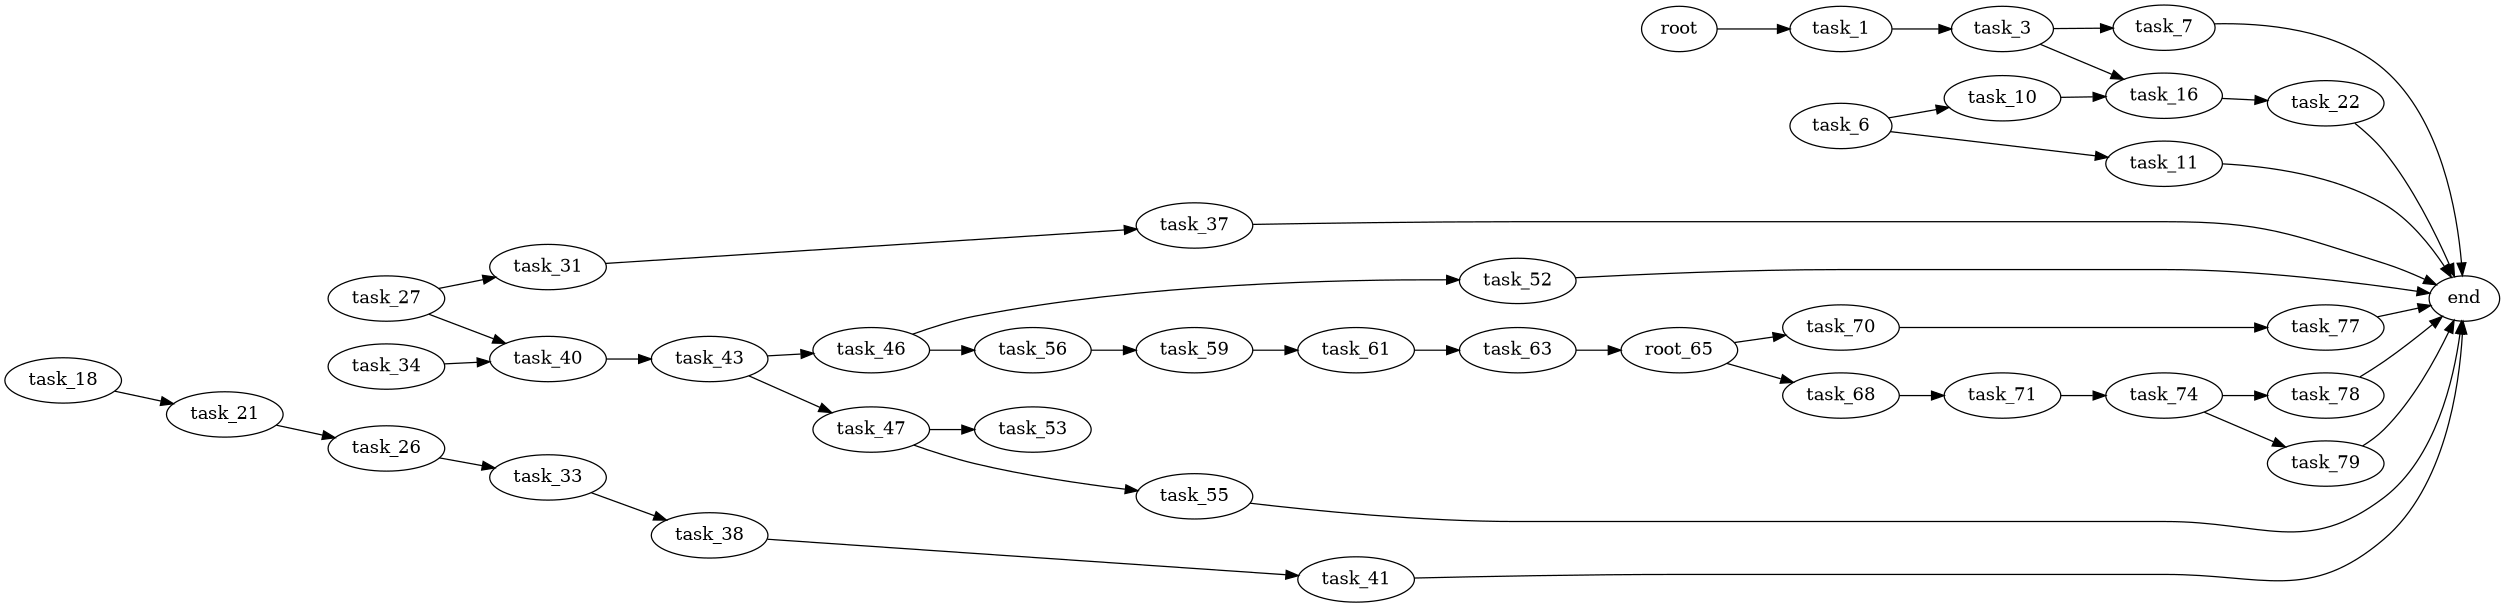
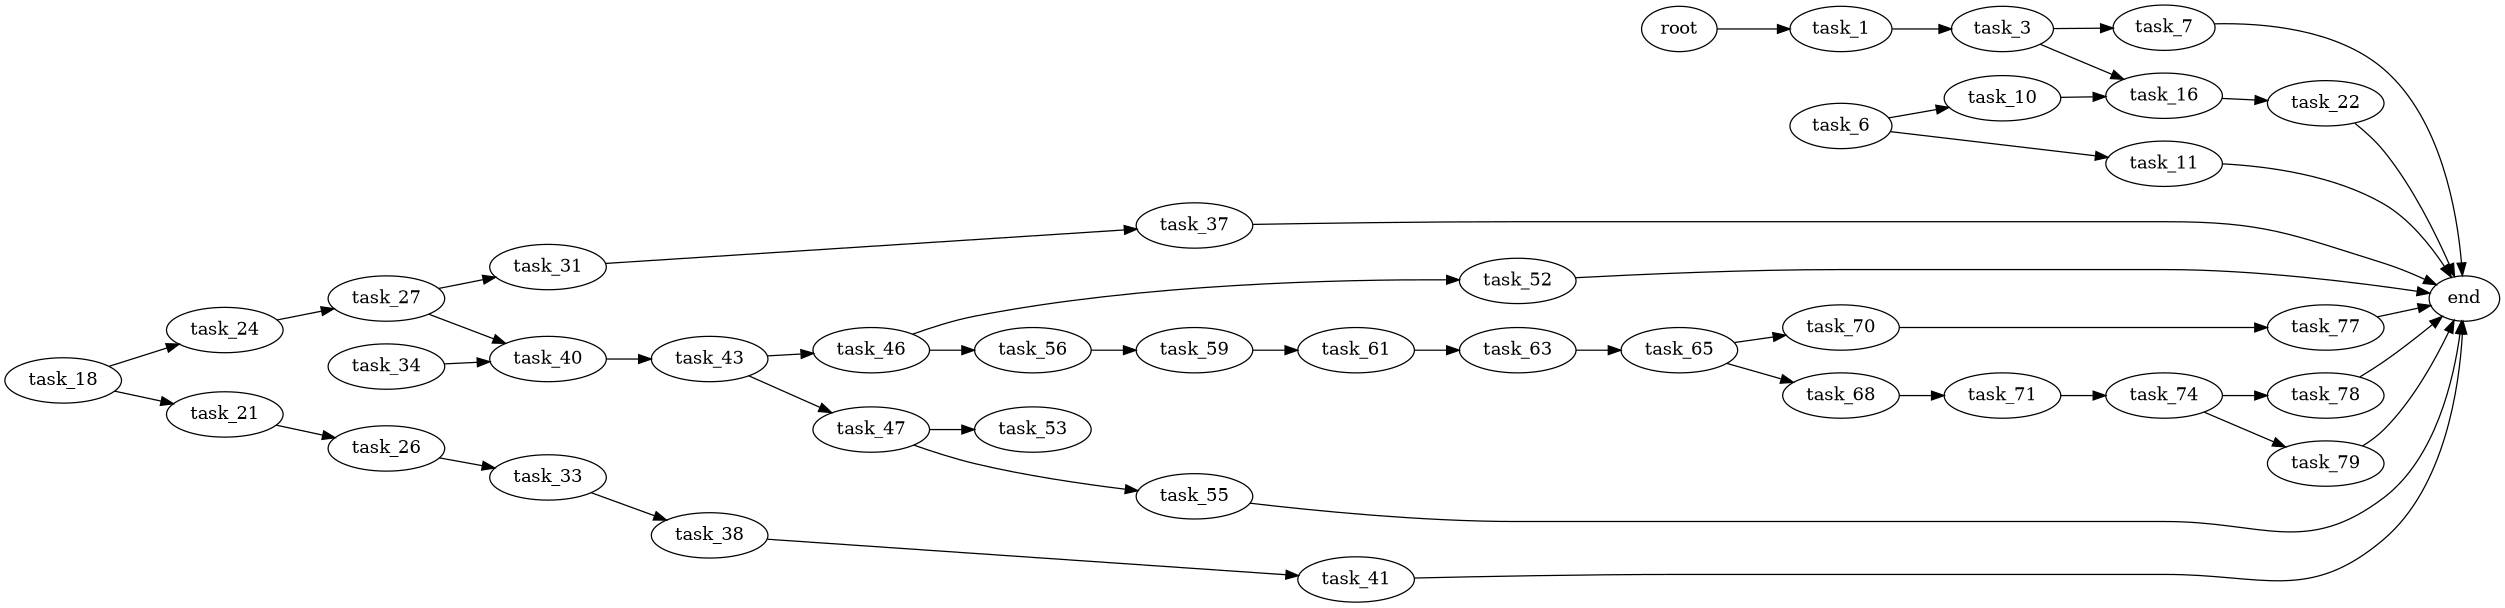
  digraph {
    rankdir=LR
    root
    task_1
    task_3
    task_7
    task_16
    task_6
    task_10
    task_11
    end
    task_22
    task_18
    task_21
+   task_24
    task_26
    task_27
    task_33
    task_31
    task_40
    task_38
    task_37
    task_34
    task_41
    task_43
    task_46
    task_47
    task_52
    task_56
    task_53
    task_55
    task_59
    task_61
    task_63
-   task_65 [label=root_65]
+   task_65
    task_68
    task_70
    task_71
    task_77
    task_74
    task_78
    task_79
    root -> task_1
    task_1 -> task_3
    task_3 -> task_7
    task_3 -> task_16
    task_7 -> end
    task_16 -> task_22
    task_6 -> task_10
    task_6 -> task_11
    task_10 -> task_16
    task_11 -> end
    task_22 -> end
    task_18 -> task_21
+   task_18 -> task_24
    task_21 -> task_26
+   task_24 -> task_27
    task_26 -> task_33
    task_27 -> task_31
    task_27 -> task_40
    task_33 -> task_38
    task_31 -> task_37
    task_40 -> task_43
    task_38 -> task_41
    task_37 -> end
    task_34 -> task_40
    task_41 -> end
    task_43 -> task_46
    task_43 -> task_47
    task_46 -> task_52
    task_46 -> task_56
    task_47 -> task_53
    task_47 -> task_55
    task_52 -> end
    task_56 -> task_59
    task_55 -> end
    task_59 -> task_61
    task_61 -> task_63
    task_63 -> task_65
    task_65 -> task_68
    task_65 -> task_70
    task_68 -> task_71
    task_70 -> task_77
    task_71 -> task_74
    task_77 -> end
    task_74 -> task_78
    task_74 -> task_79
    task_78 -> end
    task_79 -> end
  }
